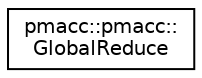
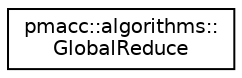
  digraph {
    rankdir=LR
-   n1 [color=black fillcolor=white fontname=Helvetica fontsize=10 height=0.2 label="pmacc::pmacc::\lGlobalReduce" shape=record style=filled width=0.4]
+   n1 [color=black fillcolor=white fontname=Helvetica fontsize=10 height=0.2 label="pmacc::algorithms::\lGlobalReduce" shape=record style=filled width=0.4]
  }
